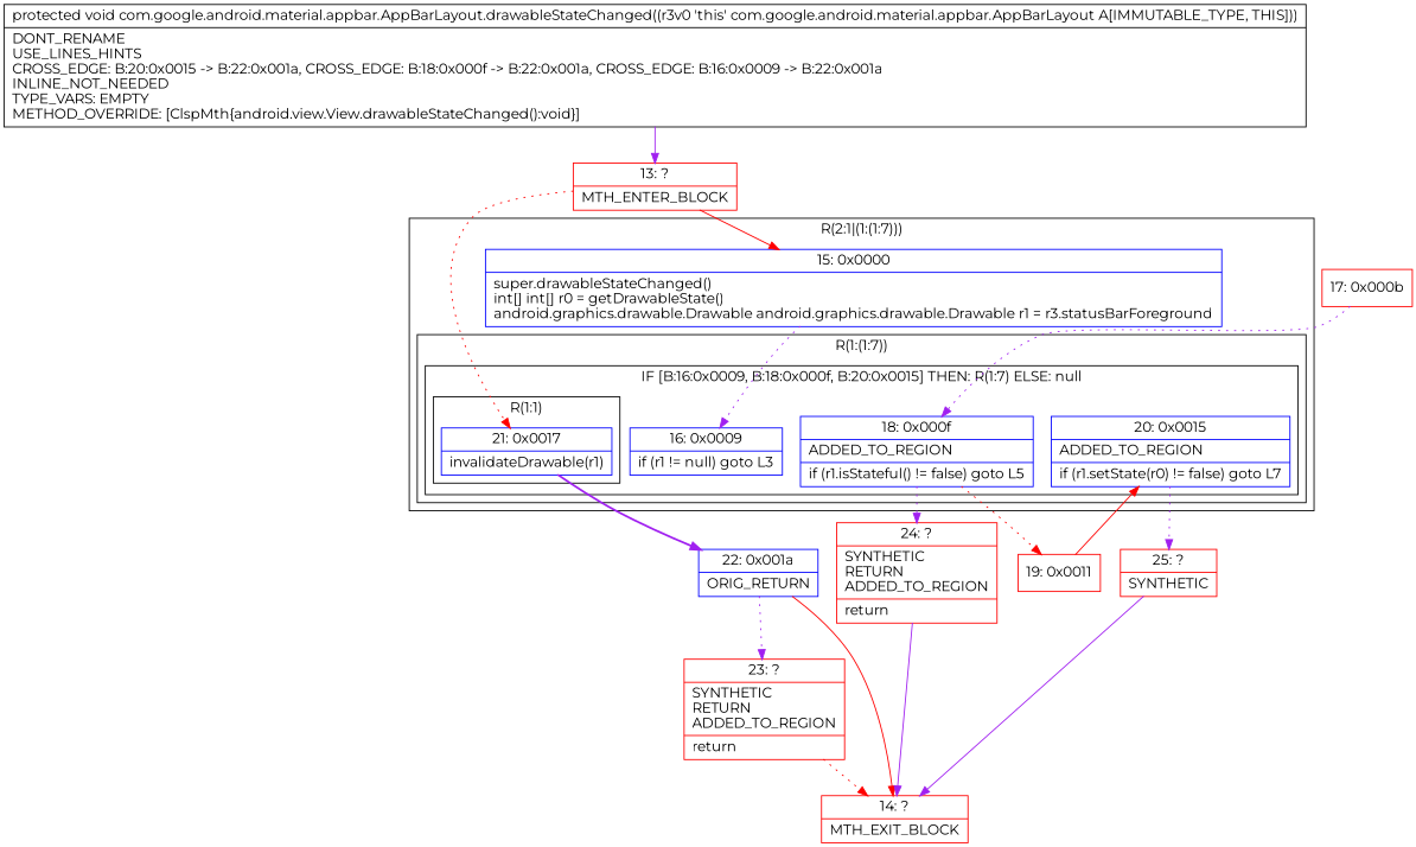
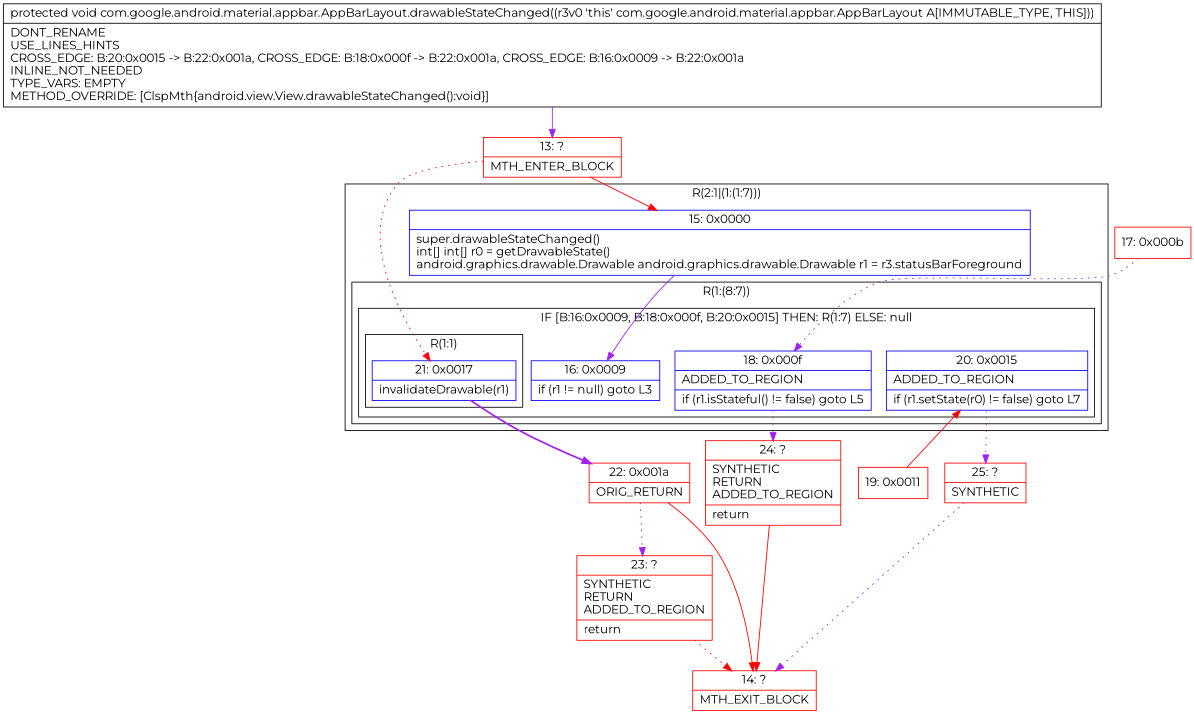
  digraph {
    fontname=Montserrat
    node [color=red fontname=Montserrat shape=record]
    edge [color=purple fontname=Montserrat style=dotted]
    n1 [color=blue label="{21\:\ 0x0017|invalidateDrawable(r1)\l}"]
    n2 [color=blue label="{16\:\ 0x0009|if (r1 != null) goto L3\l}"]
    n3 [color=blue label="{18\:\ 0x000f|ADDED_TO_REGION\l|if (r1.isStateful() != false) goto L5\l}"]
    n4 [color=blue label="{20\:\ 0x0015|ADDED_TO_REGION\l|if (r1.setState(r0) != false) goto L7\l}"]
    n5 [color=blue label="{15\:\ 0x0000|super.drawableStateChanged()\lint[] int[] r0 = getDrawableState()\landroid.graphics.drawable.Drawable android.graphics.drawable.Drawable r1 = r3.statusBarForeground\l}"]
-   n6 [color=blue label="{22\:\ 0x001a|ORIG_RETURN\l}"]
+   n6 [label="{22\:\ 0x001a|ORIG_RETURN\l}"]
    n7 [label="{19\:\ 0x0011}"]
    n8 [label="{24\:\ ?|SYNTHETIC\lRETURN\lADDED_TO_REGION\l|return\l}"]
    n9 [label="{25\:\ ?|SYNTHETIC\l}"]
    n10 [label="{17\:\ 0x000b}"]
    n11 [label="{23\:\ ?|SYNTHETIC\lRETURN\lADDED_TO_REGION\l|return\l}"]
    n12 [label="{14\:\ ?|MTH_EXIT_BLOCK\l}"]
    n13 [label="{13\:\ ?|MTH_ENTER_BLOCK\l}"]
    n14 [label="{protected void com.google.android.material.appbar.AppBarLayout.drawableStateChanged((r3v0 'this' com.google.android.material.appbar.AppBarLayout A[IMMUTABLE_TYPE, THIS]))  | DONT_RENAME\lUSE_LINES_HINTS\lCROSS_EDGE: B:20:0x0015 \-\> B:22:0x001a, CROSS_EDGE: B:18:0x000f \-\> B:22:0x001a, CROSS_EDGE: B:16:0x0009 \-\> B:22:0x001a\lINLINE_NOT_NEEDED\lTYPE_VARS: EMPTY\lMETHOD_OVERRIDE: [ClspMth\{android.view.View.drawableStateChanged():void\}]\l}" color=""]
    subgraph cluster_1 {
      label="R(2:1|(1:(1:7)))"
      n5
      subgraph cluster_2 {
-       label="R(1:(1:7))"
+       label="R(1:(8:7))"
        subgraph cluster_3 {
          label="IF [B:16:0x0009, B:18:0x000f, B:20:0x0015] THEN: R(1:7) ELSE: null"
          n2
          n3
          n4
          subgraph cluster_4 {
            label="R(1:1)"
            n1
          }
        }
      }
    }
    n1 -> n6 [style=bold]
-   n3 -> n7 [color=red]
    n3 -> n8
    n4 -> n9
-   n5 -> n2
+   n5 -> n2 [style=solid]
    n6 -> n11
    n6 -> n12 [color=red style=solid]
    n7 -> n4 [color=red style=solid]
-   n8 -> n12 [style=solid]
-   n9 -> n12 [style=solid]
+   n8 -> n12 [color=red style=solid]
+   n9 -> n12
    n10 -> n3
    n11 -> n12 [color=red]
    n13 -> n1 [color=red]
    n13 -> n5 [color=red style=solid]
    n14 -> n13 [style=solid]
  }
